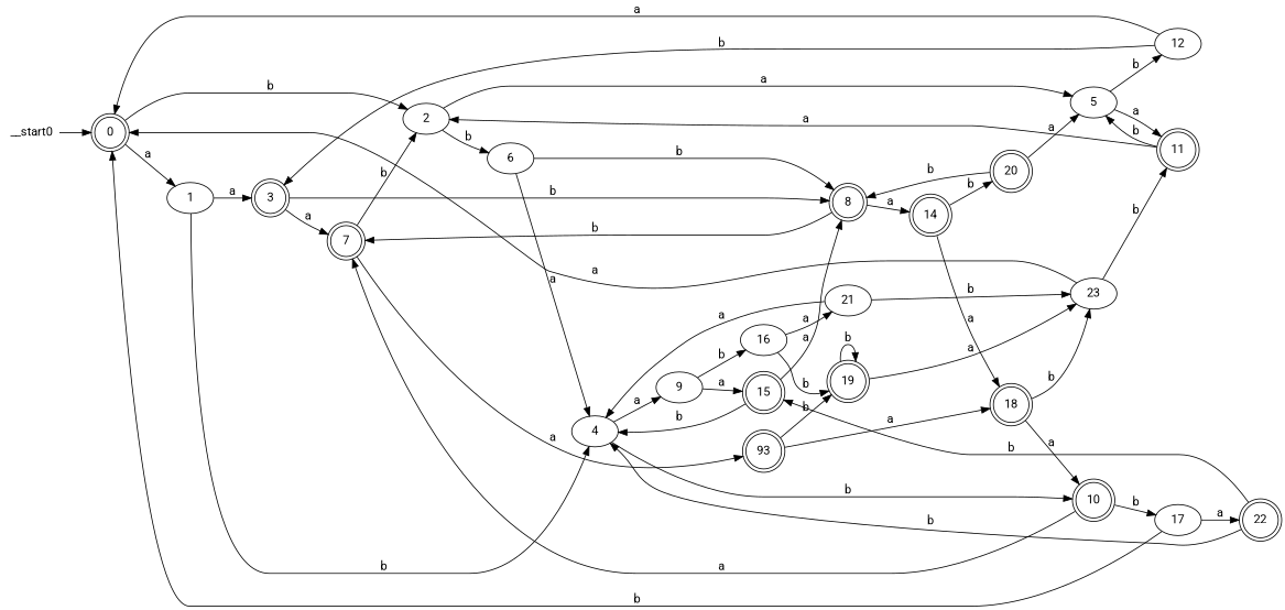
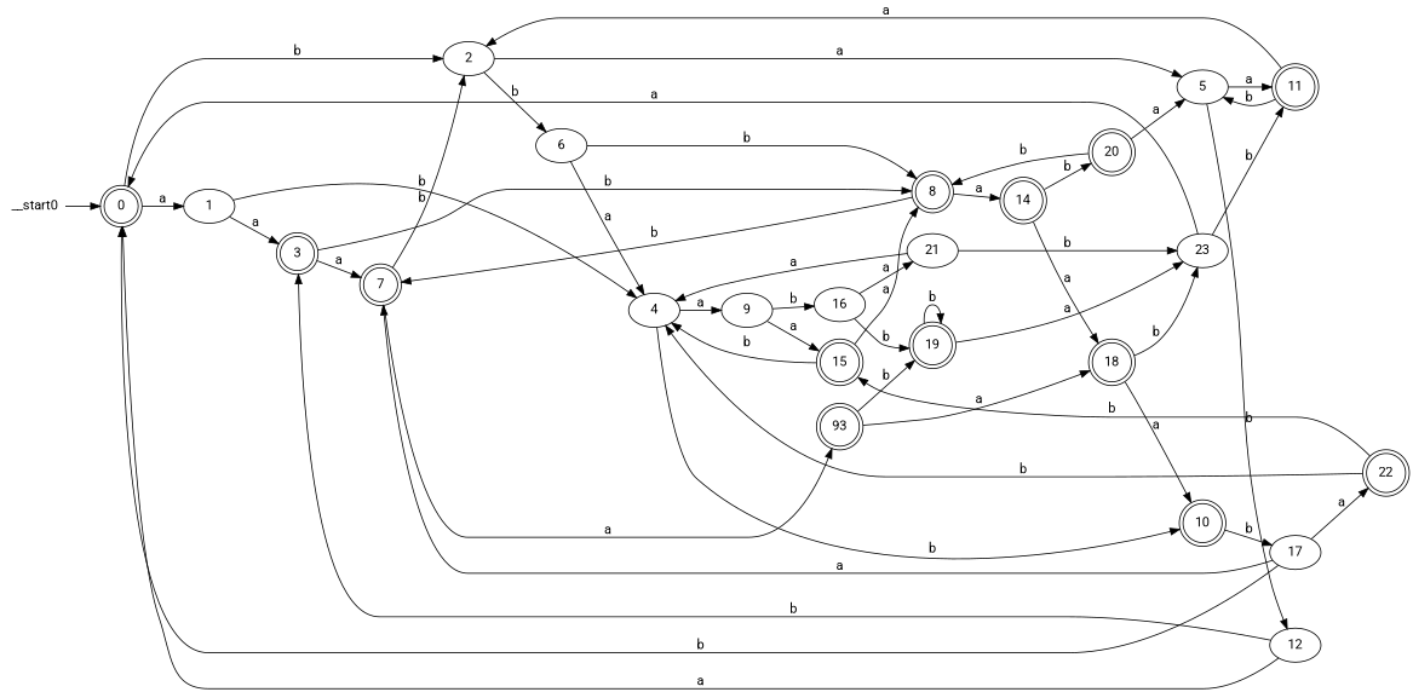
  digraph {
    fontname=Roboto
    rankdir=LR
    node [fontname=Roboto shape=doublecircle]
    edge [fontname=Roboto]
    __start0 [shape=none]
    0
    1 [shape=""]
    2 [shape=""]
    3
    4 [shape=""]
    5 [shape=""]
    6 [shape=""]
    7
    8
    9 [shape=""]
    10
    11
    12 [shape=""]
    n15 [label=93]
    14
    15
    16 [shape=""]
    17 [shape=""]
    18
    19
    20
    21 [shape=""]
    22
    23 [shape=""]
    __start0 -> 0
    0 -> 1 [label=a]
    0 -> 2 [label=b]
    1 -> 3 [label=a]
    1 -> 4 [label=b]
    2 -> 5 [label=a]
    2 -> 6 [label=b]
    3 -> 7 [label=a]
    3 -> 8 [label=b]
    4 -> 9 [label=a]
    4 -> 10 [label=b]
    5 -> 11 [label=a]
    5 -> 12 [label=b]
    6 -> 4 [label=a]
    6 -> 8 [label=b]
    7 -> 2 [label=b]
    7 -> n15 [label=a]
    8 -> 7 [label=b]
    8 -> 14 [label=a]
    9 -> 15 [label=a]
    9 -> 16 [label=b]
-   10 -> 7 [label=a]
+   17 -> 7 [label=a]
    10 -> 17 [label=b]
    11 -> 2 [label=a]
    11 -> 5 [label=b]
    12 -> 0 [label=a]
    12 -> 3 [label=b]
    n15 -> 18 [label=a]
    n15 -> 19 [label=b]
    14 -> 18 [label=a]
    14 -> 20 [label=b]
    15 -> 4 [label=b]
    15 -> 8 [label=a]
    16 -> 19 [label=b]
    16 -> 21 [label=a]
    17 -> 0 [label=b]
    17 -> 22 [label=a]
    18 -> 10 [label=a]
    18 -> 23 [label=b]
    19 -> 19 [label=b]
    19 -> 23 [label=a]
    20 -> 5 [label=a]
    20 -> 8 [label=b]
    21 -> 4 [label=a]
    21 -> 23 [label=b]
    22 -> 4 [label=b]
    22 -> 15 [label=b]
    23 -> 0 [label=a]
    23 -> 11 [label=b]
  }
